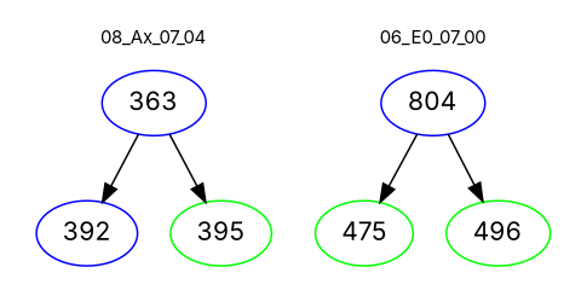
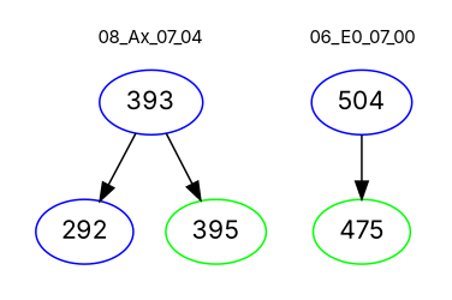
  digraph {
    fontname=Inter
    node [color=blue fontname=Inter]
    edge [color=black fontname=Inter]
-   n1 [label=363]
-   n2 [label=392]
+   n1 [label=393]
+   n2 [label=292]
    n3 [color=green label=395]
-   n4 [label=804]
+   n4 [label=504]
    n5 [color=green label=475]
-   n6 [color=green label=496]
    subgraph cluster_1 {
      color=white
      fontsize=10
      label="08_Ax_07_04"
      n1
      n2
      n3
    }
    subgraph cluster_2 {
      color=white
      fontsize=10
      label="06_E0_07_00"
      n4
      n5
-     n6
    }
    n1 -> n2
    n1 -> n3
    n4 -> n5
-   n4 -> n6
  }
